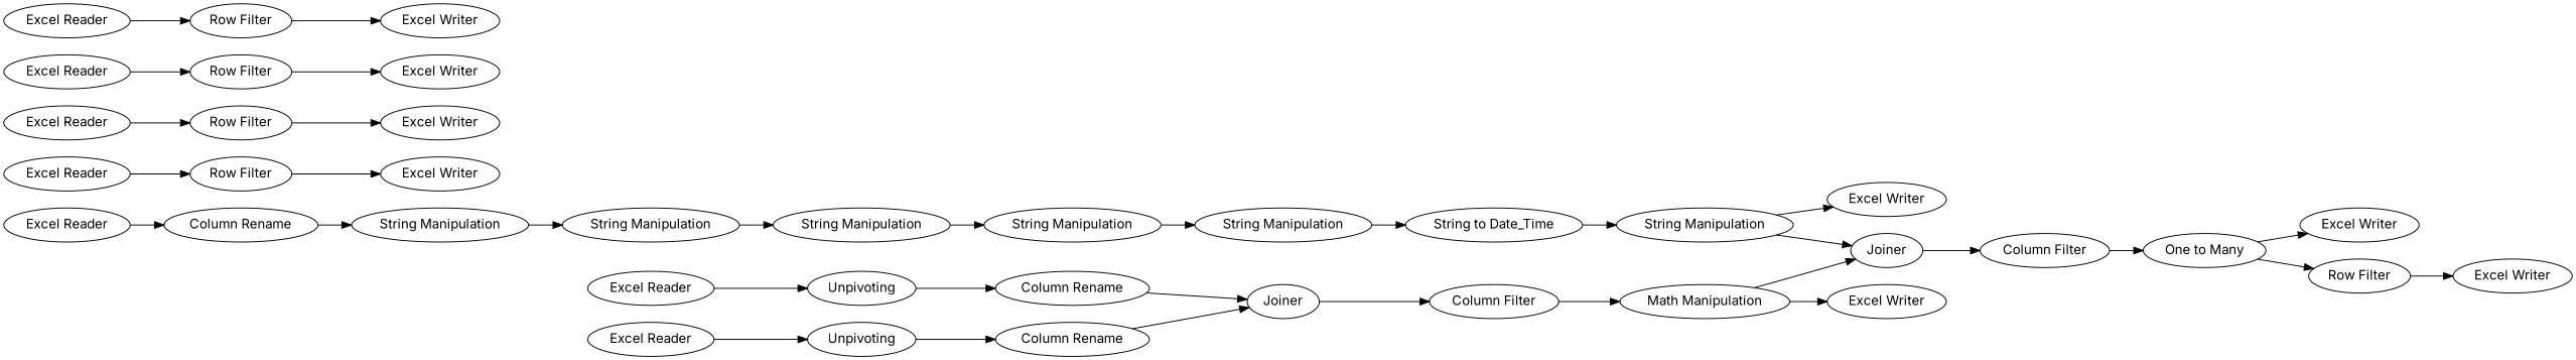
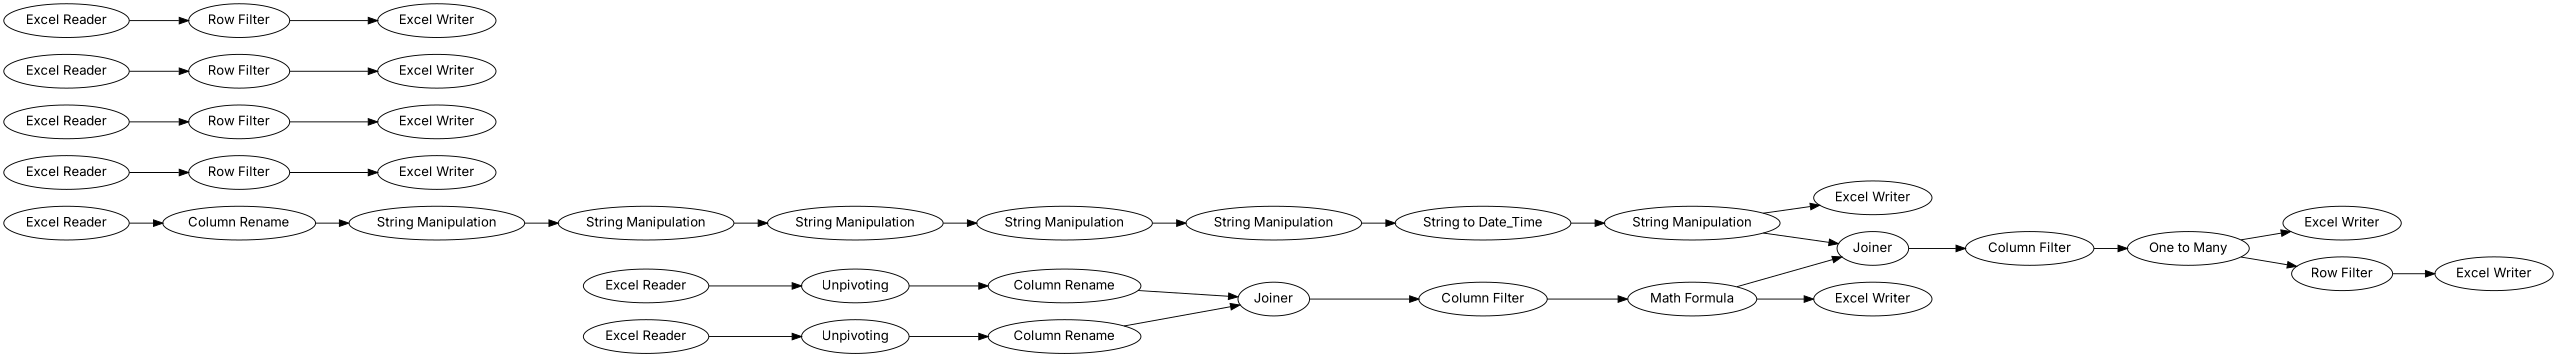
  digraph {
    rankdir=LR
    fontname=Inter
    node [fontname=Inter]
    edge [fontname=Inter]
    n1 [label="Column Rename"]
    n2 [label=Joiner]
    n3 [label="Column Filter"]
    n4 [label="String Manipulation"]
    n5 [label="String Manipulation"]
    n6 [label="String Manipulation"]
-   n7 [label="Math Manipulation"]
+   n7 [label="Math Formula"]
    n8 [label=Joiner]
    n9 [label="Excel Writer"]
    n10 [label="Excel Reader"]
    n11 [label=Unpivoting]
    n12 [label="One to Many"]
    n13 [label="Excel Writer"]
    n14 [label="Row Filter"]
    n15 [label="Row Filter"]
    n16 [label="Excel Writer"]
    n17 [label="String Manipulation"]
    n18 [label="Excel Reader"]
    n19 [label="String to Date_Time"]
    n20 [label="Excel Writer"]
    n21 [label="Excel Reader"]
    n22 [label="Row Filter"]
    n23 [label="Excel Writer"]
    n24 [label="Column Rename"]
    n25 [label="String Manipulation"]
    n26 [label="Excel Writer"]
    n27 [label="Excel Reader"]
    n28 [label=Unpivoting]
    n29 [label="Excel Reader"]
    n30 [label="Row Filter"]
    n31 [label="Excel Writer"]
    n32 [label="Row Filter"]
    n33 [label="Excel Writer"]
    n34 [label="Column Filter"]
    n35 [label="Excel Reader"]
    n36 [label="String Manipulation"]
    n37 [label="Column Rename"]
    n38 [label="Excel Reader"]
    n1 -> n2
    n2 -> n3
    n3 -> n7
    n4 -> n5
    n5 -> n6
    n6 -> n17
    n7 -> n8
    n7 -> n9
    n8 -> n34
    n10 -> n11
    n11 -> n1
    n12 -> n13
    n12 -> n14
    n14 -> n20
    n15 -> n16
    n17 -> n19
    n18 -> n15
    n19 -> n25
    n21 -> n22
    n22 -> n23
    n24 -> n2
    n25 -> n8
    n25 -> n26
    n27 -> n28
    n28 -> n24
    n29 -> n30
    n30 -> n31
    n32 -> n33
    n34 -> n12
    n35 -> n32
    n36 -> n4
    n37 -> n36
    n38 -> n37
  }
